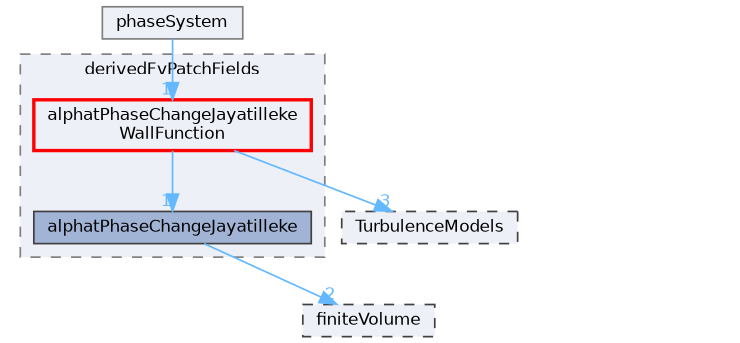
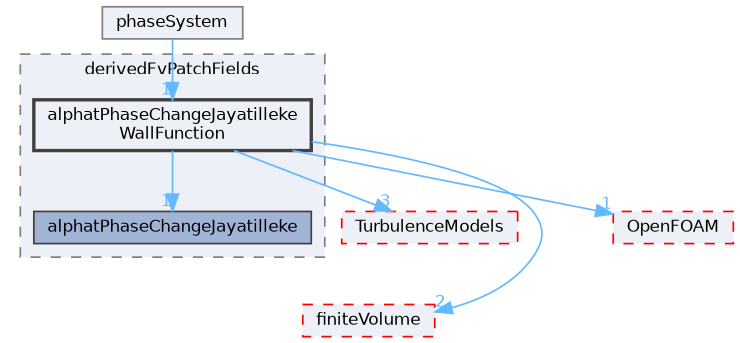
  digraph {
    compound=true
    node [color=red fillcolor="#edf0f7" fontname=Helvetica fontsize=10 shape=box style="filled,dashed"]
    edge [color=steelblue1 fontcolor=steelblue1 fontname=Helvetica fontsize=10 headlabel=1 labeldistance=1.5 labelfontname=Helvetica labelfontsize=10]
    n1 [color=grey25 fillcolor="#a2b4d6" height=0.2 label=alphatPhaseChangeJayatilleke style=filled width=0.4]
-   n2 [height=0.2 label="alphatPhaseChangeJayatilleke\lWallFunction" style="filled,bold" width=0.4]
-   n3 [color=grey25 height=0.2 label=TurbulenceModels width=0.4]
-   n4 [color=grey25 height=0.2 label=finiteVolume width=0.4]
+   n2 [color=grey25 height=0.2 label="alphatPhaseChangeJayatilleke\lWallFunction" style="filled,bold" width=0.4]
+   n3 [height=0.2 label=TurbulenceModels width=0.4]
+   n4 [height=0.2 label=finiteVolume width=0.4]
+   n5 [height=0.2 label=OpenFOAM width=0.4]
    n6 [color=grey50 height=0.2 label=phaseSystem style=filled width=0.4]
    subgraph cluster_1 {
      bgcolor="#edf0f7"
      fontname=Helvetica
      fontsize=10
      label=derivedFvPatchFields
      pencolor=grey50
      style="filled,dashed"
      n1
      n2
    }
    n2 -> n1
    n2 -> n3 [headlabel=3]
-   n1 -> n4 [headlabel=2]
+   n2 -> n4 [headlabel=2]
+   n2 -> n5
    n6 -> n2
  }
